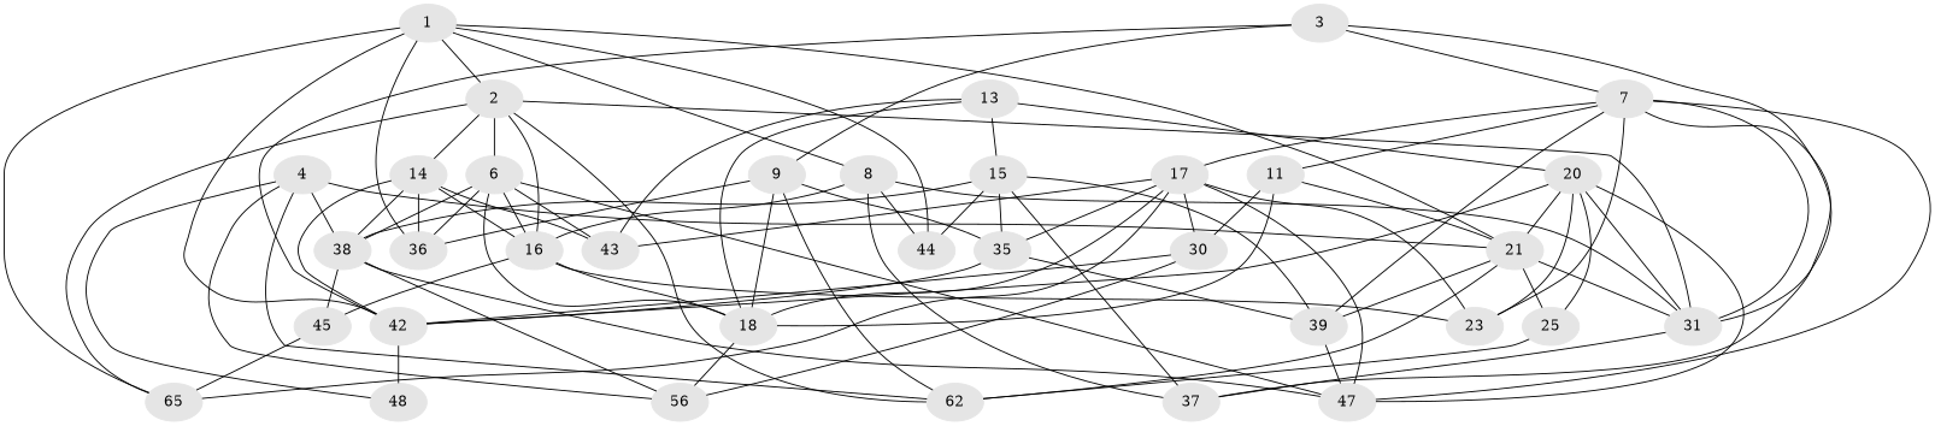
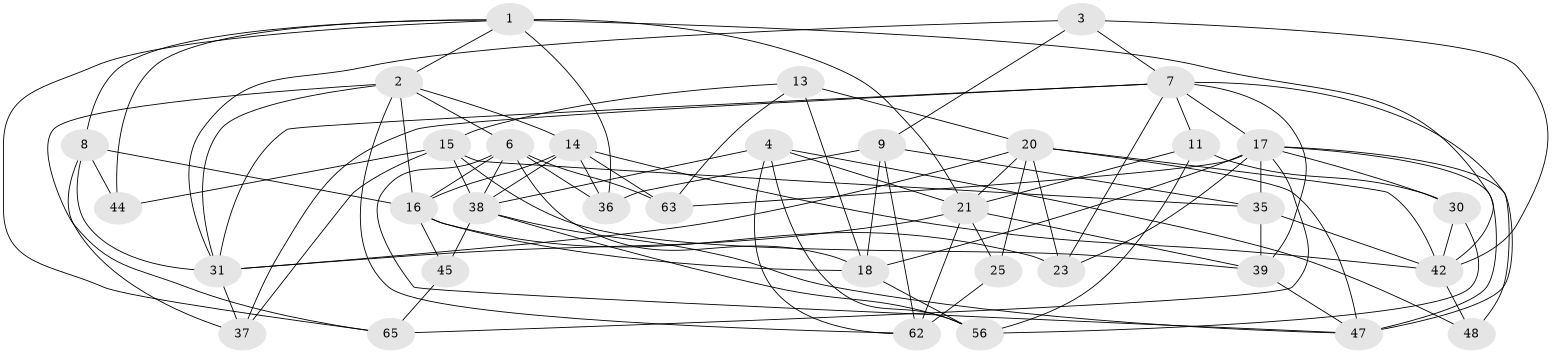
  graph {
    node [color=gray90 style=filled]
    1 [super="+10+49"]
    2 [super="+5"]
    8 [super="+61"]
    21 [super="+53+34"]
    36
    42 [super="+55+57"]
    44
    65
    6 [super="+12"]
    14 [super="+54+19"]
    16 [super="+22+50"]
    31 [super="+40"]
    62 [super="+68"]
    37
    39 [super="+59"]
    25
    48
    4 [super="+69"]
    n19 [label=38 super="+58+51"]
    56
    47 [super="+52"]
-   63 [label=43]
+   63
    18 [super="+66+33"]
    23 [super="+27"]
    45
    7 [super="+67+24"]
    11
    17 [super="+46+29"]
    3
    9 [super="+41"]
    35 [super="+43"]
    30
    15 [super="+32"]
    13
    20 [super="+26"]
    1 -- 2
    1 -- 8
    1 -- 21
    1 -- 36
    1 -- 42 [weight=2]
    1 -- 44
    1 -- 65
    2 -- 65
    2 -- 6
    2 -- 14
    2 -- 16
    2 -- 31
    2 -- 62
    8 -- 44 [weight=2]
    8 -- 16
    8 -- 31
    8 -- 37
    21 -- 31
    21 -- 62
    21 -- 39
    21 -- 25
    42 -- 48
    6 -- 36
    6 -- 16
    6 -- n19
    6 -- 47
    6 -- 63
    6 -- 18
    14 -- 36
    14 -- 42
    14 -- 16
    14 -- n19
    14 -- 63
    16 -- 18
    16 -- 23
    16 -- 45
    31 -- 37
    39 -- 47
    25 -- 62 [weight=2]
    4 -- 21
    4 -- 62
    4 -- 48
    4 -- n19
    4 -- 56
    n19 -- 56
    n19 -- 47
    n19 -- 45 [weight=2]
    18 -- 56
    45 -- 65
    7 -- 31
    7 -- 37
    7 -- 39
    7 -- 47
    7 -- 23
    7 -- 11
    7 -- 17
    11 -- 21
-   11 -- 18
+   11 -- 56
    11 -- 30
    17 -- 65
+   17 -- 48 [weight=2]
    17 -- 47
    17 -- 63
    17 -- 18
    17 -- 23
    17 -- 35
    17 -- 30
    3 -- 42
    3 -- 31
    3 -- 7
    3 -- 9
    9 -- 36
    9 -- 62
    9 -- 18 [weight=2]
    9 -- 35
    35 -- 42
    35 -- 39 [weight=2]
    30 -- 42
    30 -- 56
    15 -- 44
    15 -- 37
    15 -- 39
    15 -- n19
    15 -- 35
    13 -- 63
    13 -- 18
    13 -- 15
    13 -- 20
    20 -- 21
    20 -- 42
    20 -- 31
    20 -- 25
    20 -- 47
    20 -- 23 [weight=2]
  }
